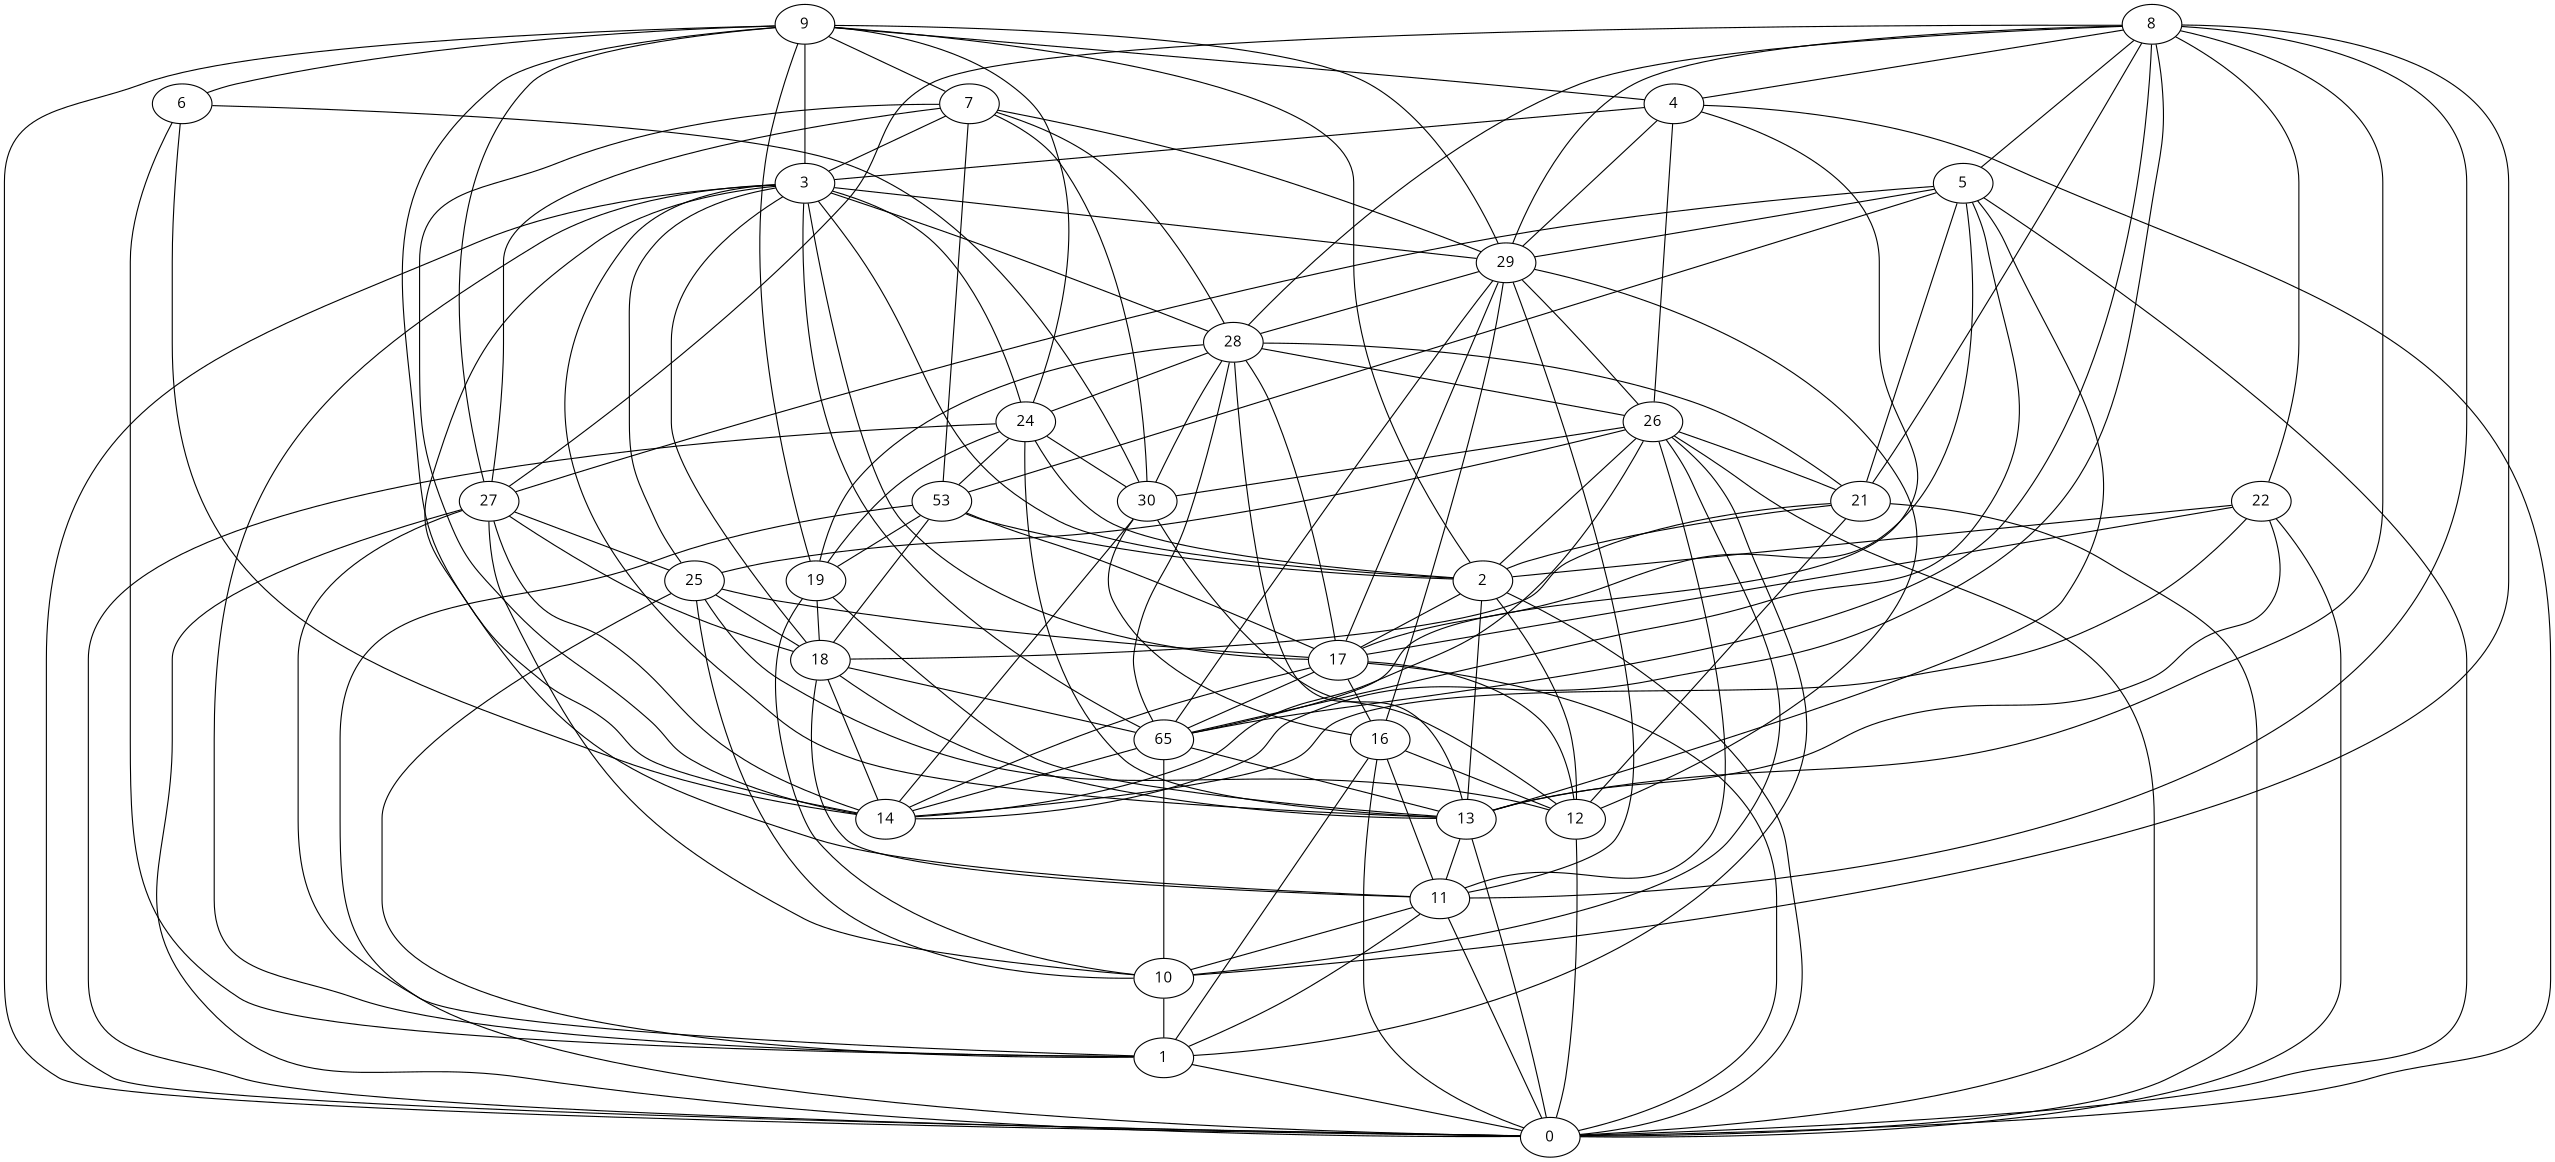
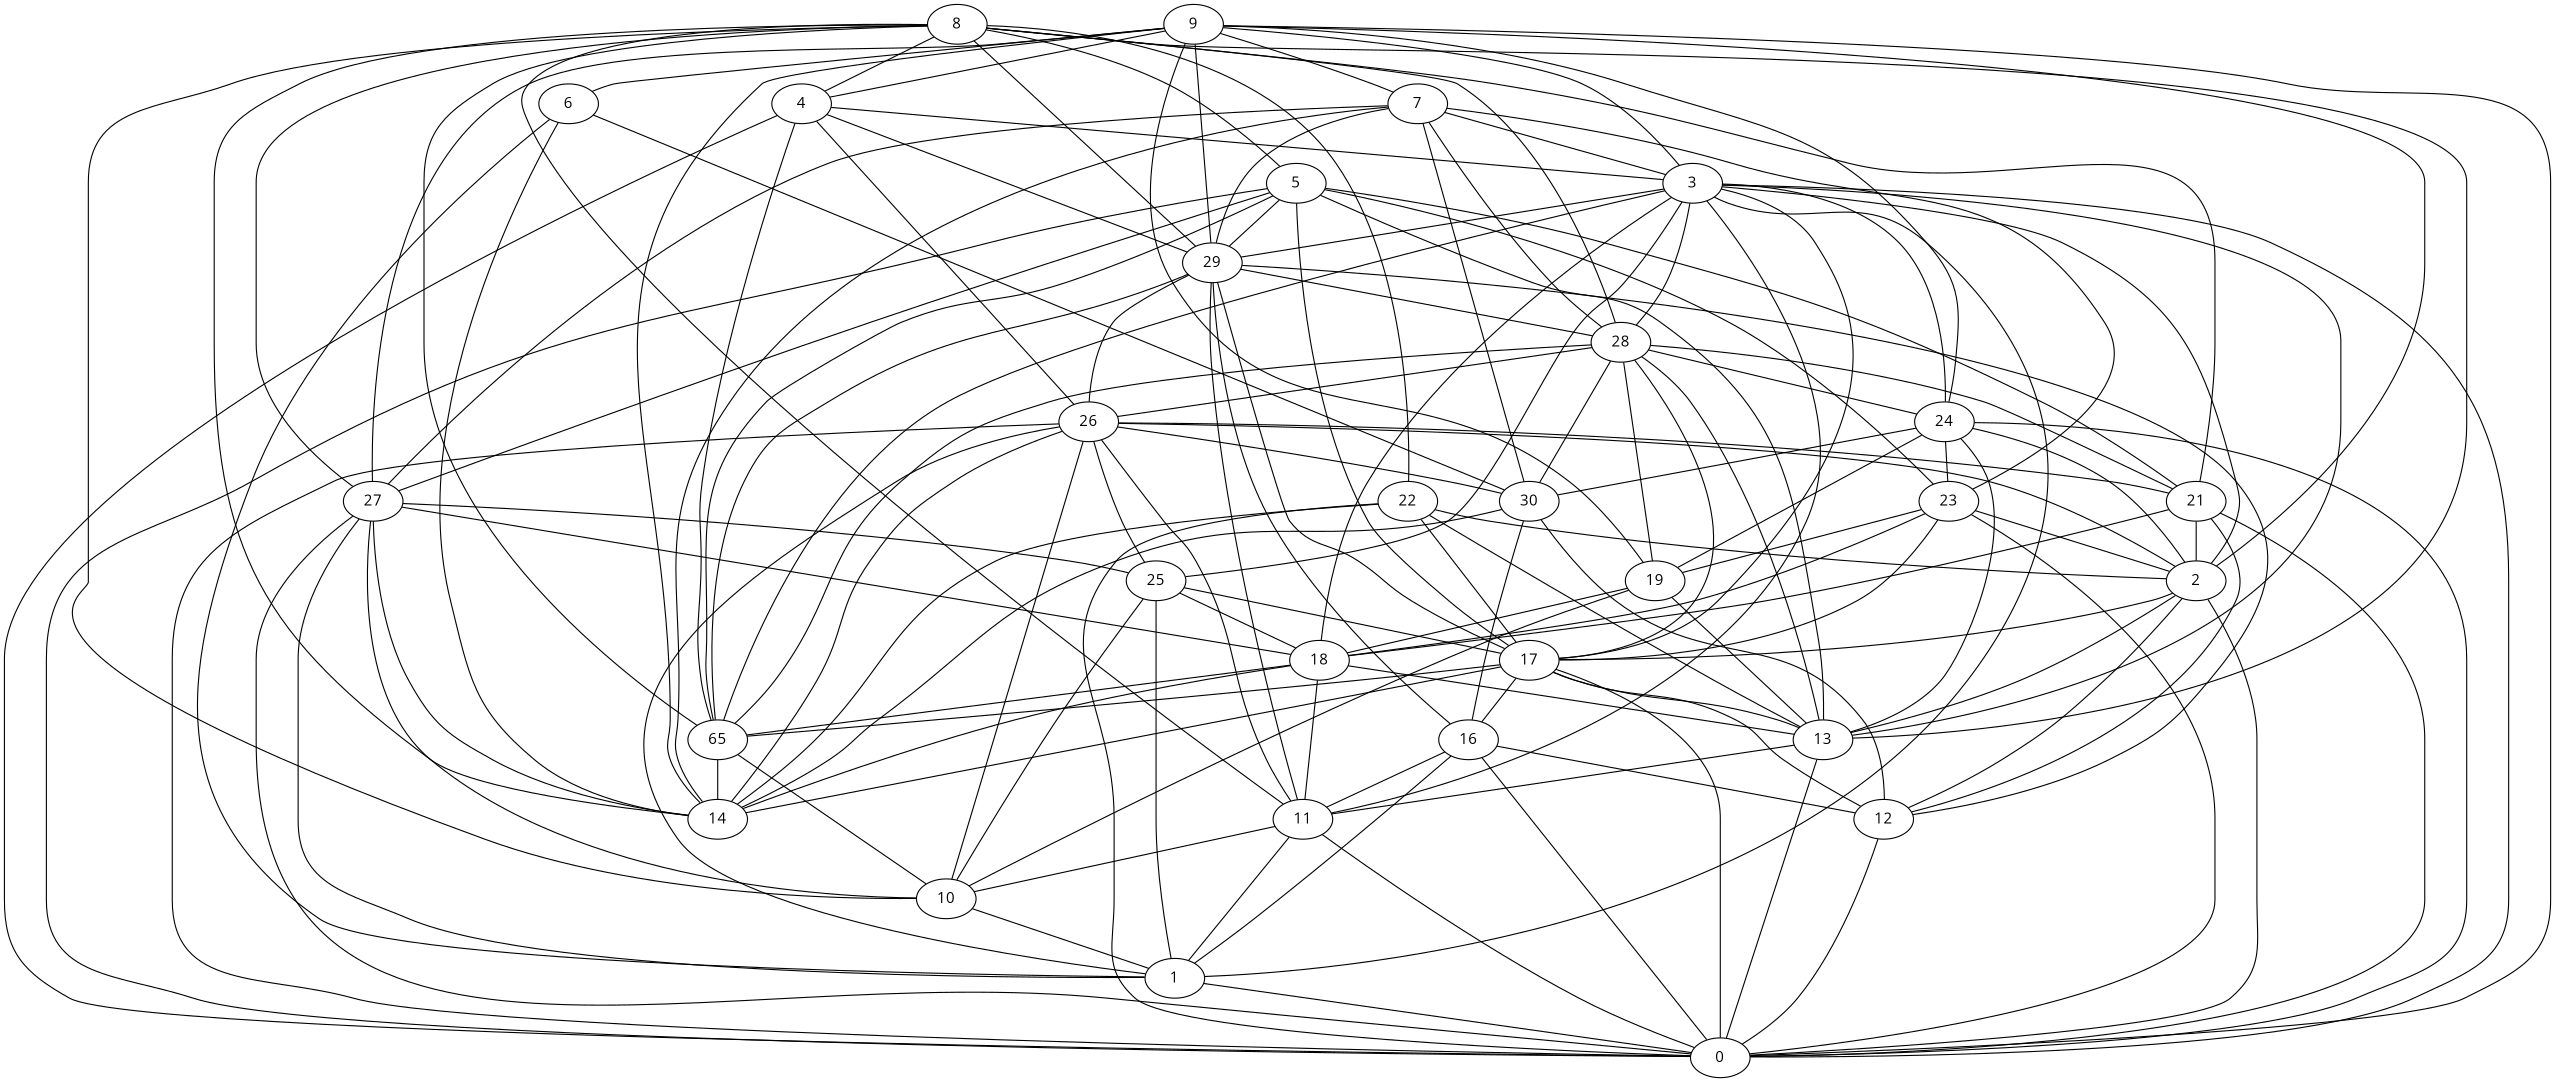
  digraph {
    fontname="Open Sans"
    node [fontname="Open Sans"]
    edge [color=black dir=none fontname="Open Sans"]
    6
    1
    n3 [label=30]
    14
    0
    16
    12
    3
    28
    13
    29
    24
    25
    17
    11
    2
    n17 [label=65]
    18
    19
    26
    21
-   23 [label=53]
+   23
    10
    9
    4
    7
    27
    22
    8
    5
    subgraph sub_1 {
      6
      1
      n3
      14
      0
      16
      12
      3
      28
      13
      29
      24
      25
      17
      11
      2
      n17
      18
      19
      26
      21
      23
      10
      9
      4
      7
      27
      22
      8
      5
    }
    6 -> 1
    6 -> n3
    6 -> 14
    1 -> 0
    n3 -> 14
    n3 -> 16
    n3 -> 12
    16 -> 1
    16 -> 0
    16 -> 12
    16 -> 11
    12 -> 0
    3 -> 1
    3 -> 0
    3 -> 28
    3 -> 13
    3 -> 29
    3 -> 24
    3 -> 25
    3 -> 17
    3 -> 11
    3 -> 2
    3 -> n17
    3 -> 18
    28 -> n3
    28 -> 13
    28 -> 24
    28 -> 17
    28 -> n17
    28 -> 19
    28 -> 26
    28 -> 21
    13 -> 0
    13 -> 11
    29 -> 16
    29 -> 12
    29 -> 28
    29 -> 17
    29 -> 11
    29 -> n17
    29 -> 26
    24 -> n3
    24 -> 0
    24 -> 13
    24 -> 2
    24 -> 19
    24 -> 23
    25 -> 1
-   25 -> 12
    25 -> 17
    25 -> 18
    25 -> 10
    17 -> 14
    17 -> 0
    17 -> 16
    17 -> 12
    17 -> n17
    11 -> 1
    11 -> 0
    11 -> 10
    2 -> 0
    2 -> 12
    2 -> 13
    2 -> 17
    n17 -> 14
-   n17 -> 13
+   17 -> 13
    n17 -> 10
    18 -> 14
    18 -> 13
    18 -> 11
    18 -> n17
    19 -> 13
    19 -> 18
    19 -> 10
    26 -> 1
    26 -> n3
    26 -> 14
    26 -> 0
    26 -> 25
    26 -> 11
    26 -> 2
    26 -> 21
    26 -> 10
    21 -> 0
    21 -> 12
    21 -> 2
    21 -> 18
    23 -> 0
    23 -> 17
    23 -> 2
    23 -> 18
    23 -> 19
    10 -> 1
    9 -> 6
    9 -> 14
    9 -> 0
    9 -> 3
    9 -> 29
    9 -> 24
    9 -> 2
    9 -> 19
    9 -> 4
    9 -> 7
    9 -> 27
    4 -> 0
    4 -> 3
    4 -> 29
    4 -> n17
    4 -> 26
    7 -> n3
    7 -> 14
    7 -> 3
    7 -> 28
    7 -> 29
    7 -> 23
    7 -> 27
    27 -> 1
    27 -> 14
    27 -> 0
    27 -> 25
    27 -> 18
    27 -> 10
    22 -> 14
    22 -> 0
    22 -> 13
    22 -> 17
    22 -> 2
    8 -> 14
    8 -> 28
    8 -> 13
    8 -> 29
    8 -> 11
    8 -> n17
    8 -> 21
    8 -> 10
    8 -> 4
    8 -> 27
    8 -> 22
    8 -> 5
    5 -> 0
    5 -> 13
    5 -> 29
    5 -> 17
    5 -> n17
    5 -> 21
    5 -> 23
    5 -> 27
  }
